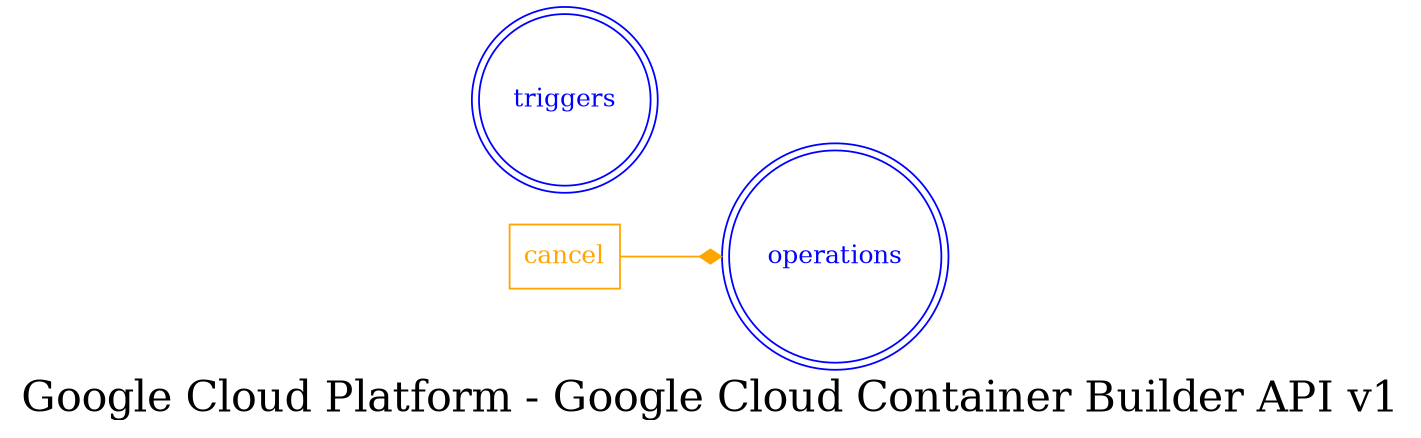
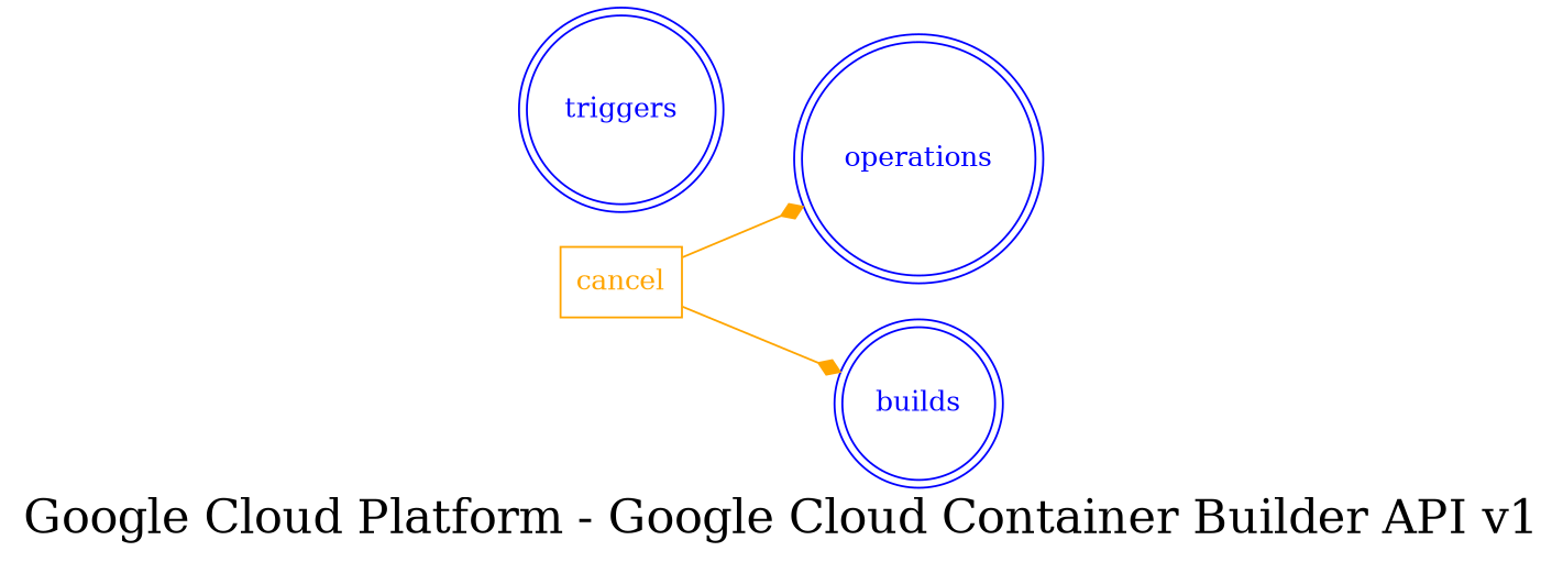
  digraph {
    fontsize=24
    label="Google Cloud Platform - Google Cloud Container Builder API v1"
    splines=true
    rankdir=LR
    node [color=blue fontcolor=blue shape=doublecircle]
    edge [arrowhead=diamond arrowtail=none color=orange fontcolor=orange]
    operations
+   builds
    triggers
    cancel [color=orange fontcolor=orange shape=box]
    cancel -> operations
+   cancel -> builds
  }
